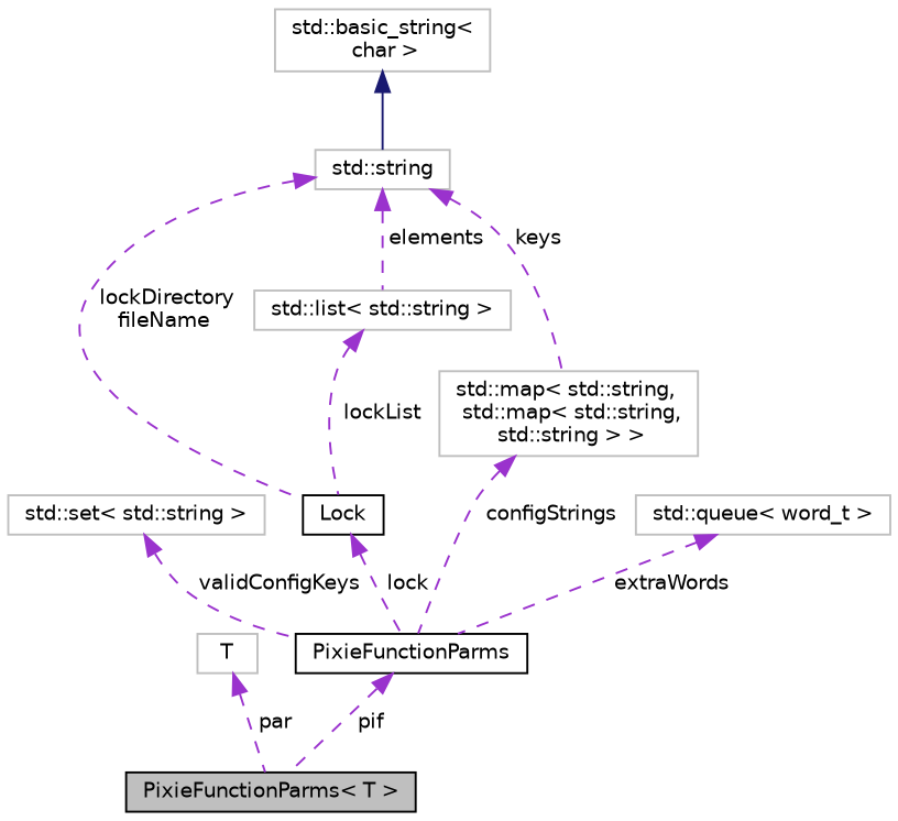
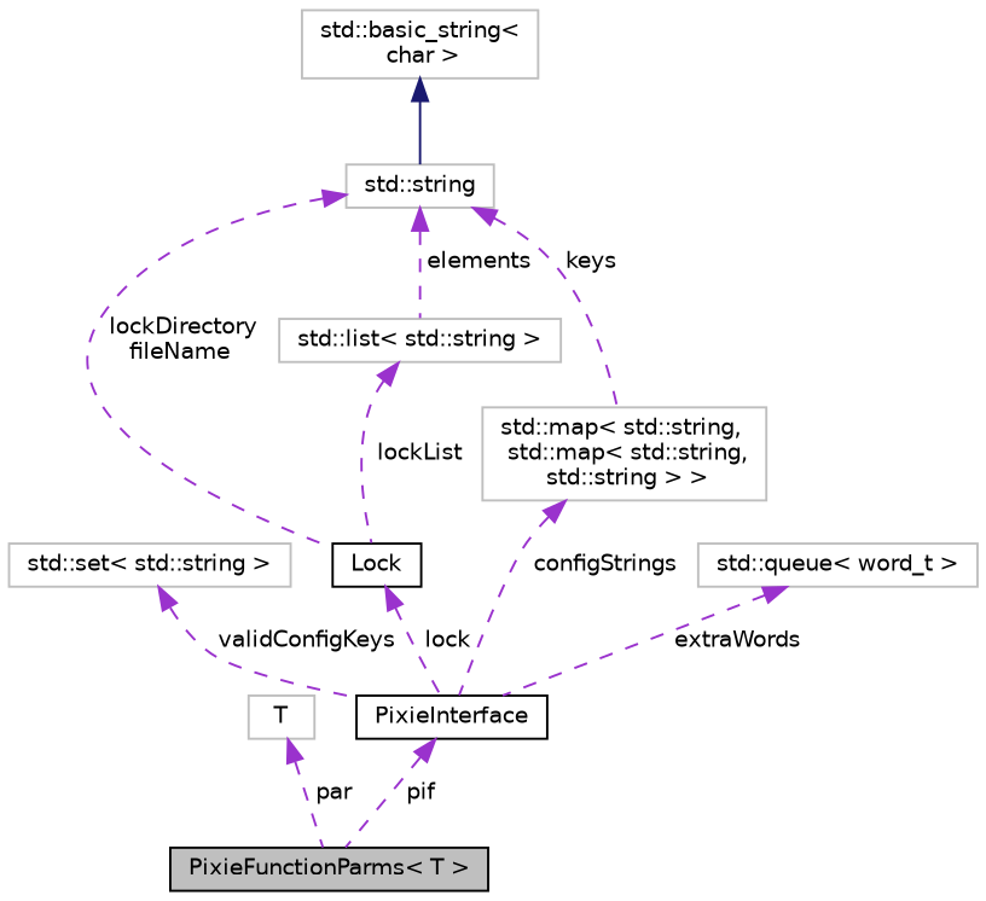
  digraph {
    rankdir=TB
    node [color=grey75 fillcolor=white fontname=Helvetica fontsize=10 shape=record style=filled]
    edge [color=darkorchid3 dir=back fontname=Helvetica fontsize=10 labelfontname=Helvetica labelfontsize=10 style=dashed]
    n1 [color=black fillcolor=grey75 fontcolor=black height=0.2 label="PixieFunctionParms\< T \>" width=0.4]
    n2 [height=0.2 label=T width=0.4]
-   n3 [color=black height=0.2 label=PixieFunctionParms width=0.4]
+   n3 [color=black height=0.2 label=PixieInterface width=0.4]
    n4 [height=0.2 label="std::set\< std::string \>" width=0.4]
    n5 [height=0.2 label="std::string" width=0.4]
    n6 [color=black height=0.2 label=Lock width=0.4]
    n7 [height=0.2 label="std::list\< std::string \>" width=0.4]
    n8 [height=0.2 label="std::map\< std::string,\l std::map\< std::string,\l std::string \> \>" width=0.4]
    n9 [height=0.2 label="std::basic_string\<\l char \>" width=0.4]
    n10 [height=0.2 label="std::queue\< word_t \>" width=0.4]
    n2 -> n1 [label=" par"]
    n3 -> n1 [label=" pif"]
    n4 -> n3 [label=" validConfigKeys"]
    n5 -> n6 [label=" lockDirectory\nfileName"]
    n5 -> n7 [label=" elements"]
    n5 -> n8 [label=" keys"]
    n6 -> n3 [label=" lock"]
    n7 -> n6 [label=" lockList"]
    n8 -> n3 [label=" configStrings"]
    n9 -> n5 [color=midnightblue style=solid]
    n10 -> n3 [label=" extraWords"]
  }
